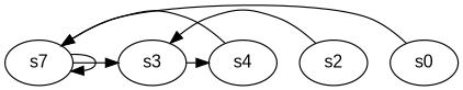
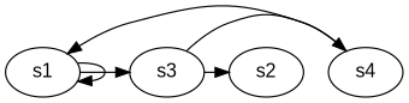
  digraph {
    fontname="Liberation Sans"
    node [fontname="Liberation Sans" player=0]
    edge [fontname="Liberation Sans"]
-   s1 [player=1 label=s7]
-   s0
+   s1 [player=1]
    s3
    s2
    s4 [player=1]
    s1 -> s1 [constraint="time % 4 == 0"]
    s1 -> s3 [constraint="time % 4 == 3 || time % 4 == 2"]
-   s0 -> s1 [constraint="time == 5 || time == 9 || time == 13 || time == 16"]
    s3 -> s4 [constraint="time % 3 == 0"]
-   s2 -> s3 [constraint="time == 3 || time == 8"]
+   s3 -> s2 [constraint="time == 3 || time == 8"]
    s4 -> s1 [constraint="time == 12 || time == 13"]
  }
